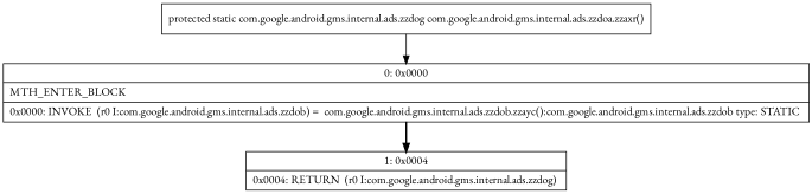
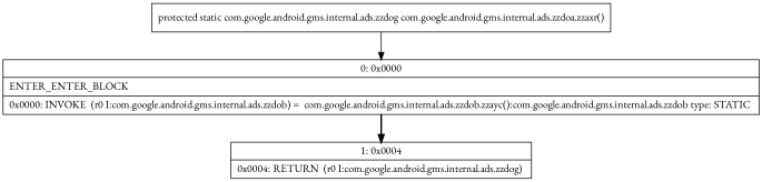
  digraph {
    fontname="EB Garamond"
    node [shape=record fontname="EB Garamond"]
    edge [fontname="EB Garamond"]
-   n1 [label="{0\:\ 0x0000|MTH_ENTER_BLOCK\l|0x0000: INVOKE  (r0 I:com.google.android.gms.internal.ads.zzdob) =  com.google.android.gms.internal.ads.zzdob.zzayc():com.google.android.gms.internal.ads.zzdob type: STATIC \l}"]
+   n1 [label="{0\:\ 0x0000|ENTER_ENTER_BLOCK\l|0x0000: INVOKE  (r0 I:com.google.android.gms.internal.ads.zzdob) =  com.google.android.gms.internal.ads.zzdob.zzayc():com.google.android.gms.internal.ads.zzdob type: STATIC \l}"]
    n2 [label="{1\:\ 0x0004|0x0004: RETURN  (r0 I:com.google.android.gms.internal.ads.zzdog) \l}"]
    n3 [label="{protected static com.google.android.gms.internal.ads.zzdog com.google.android.gms.internal.ads.zzdoa.zzaxr() }"]
    n1 -> n2 [style=bold]
    n3 -> n1 [style=solid]
  }
